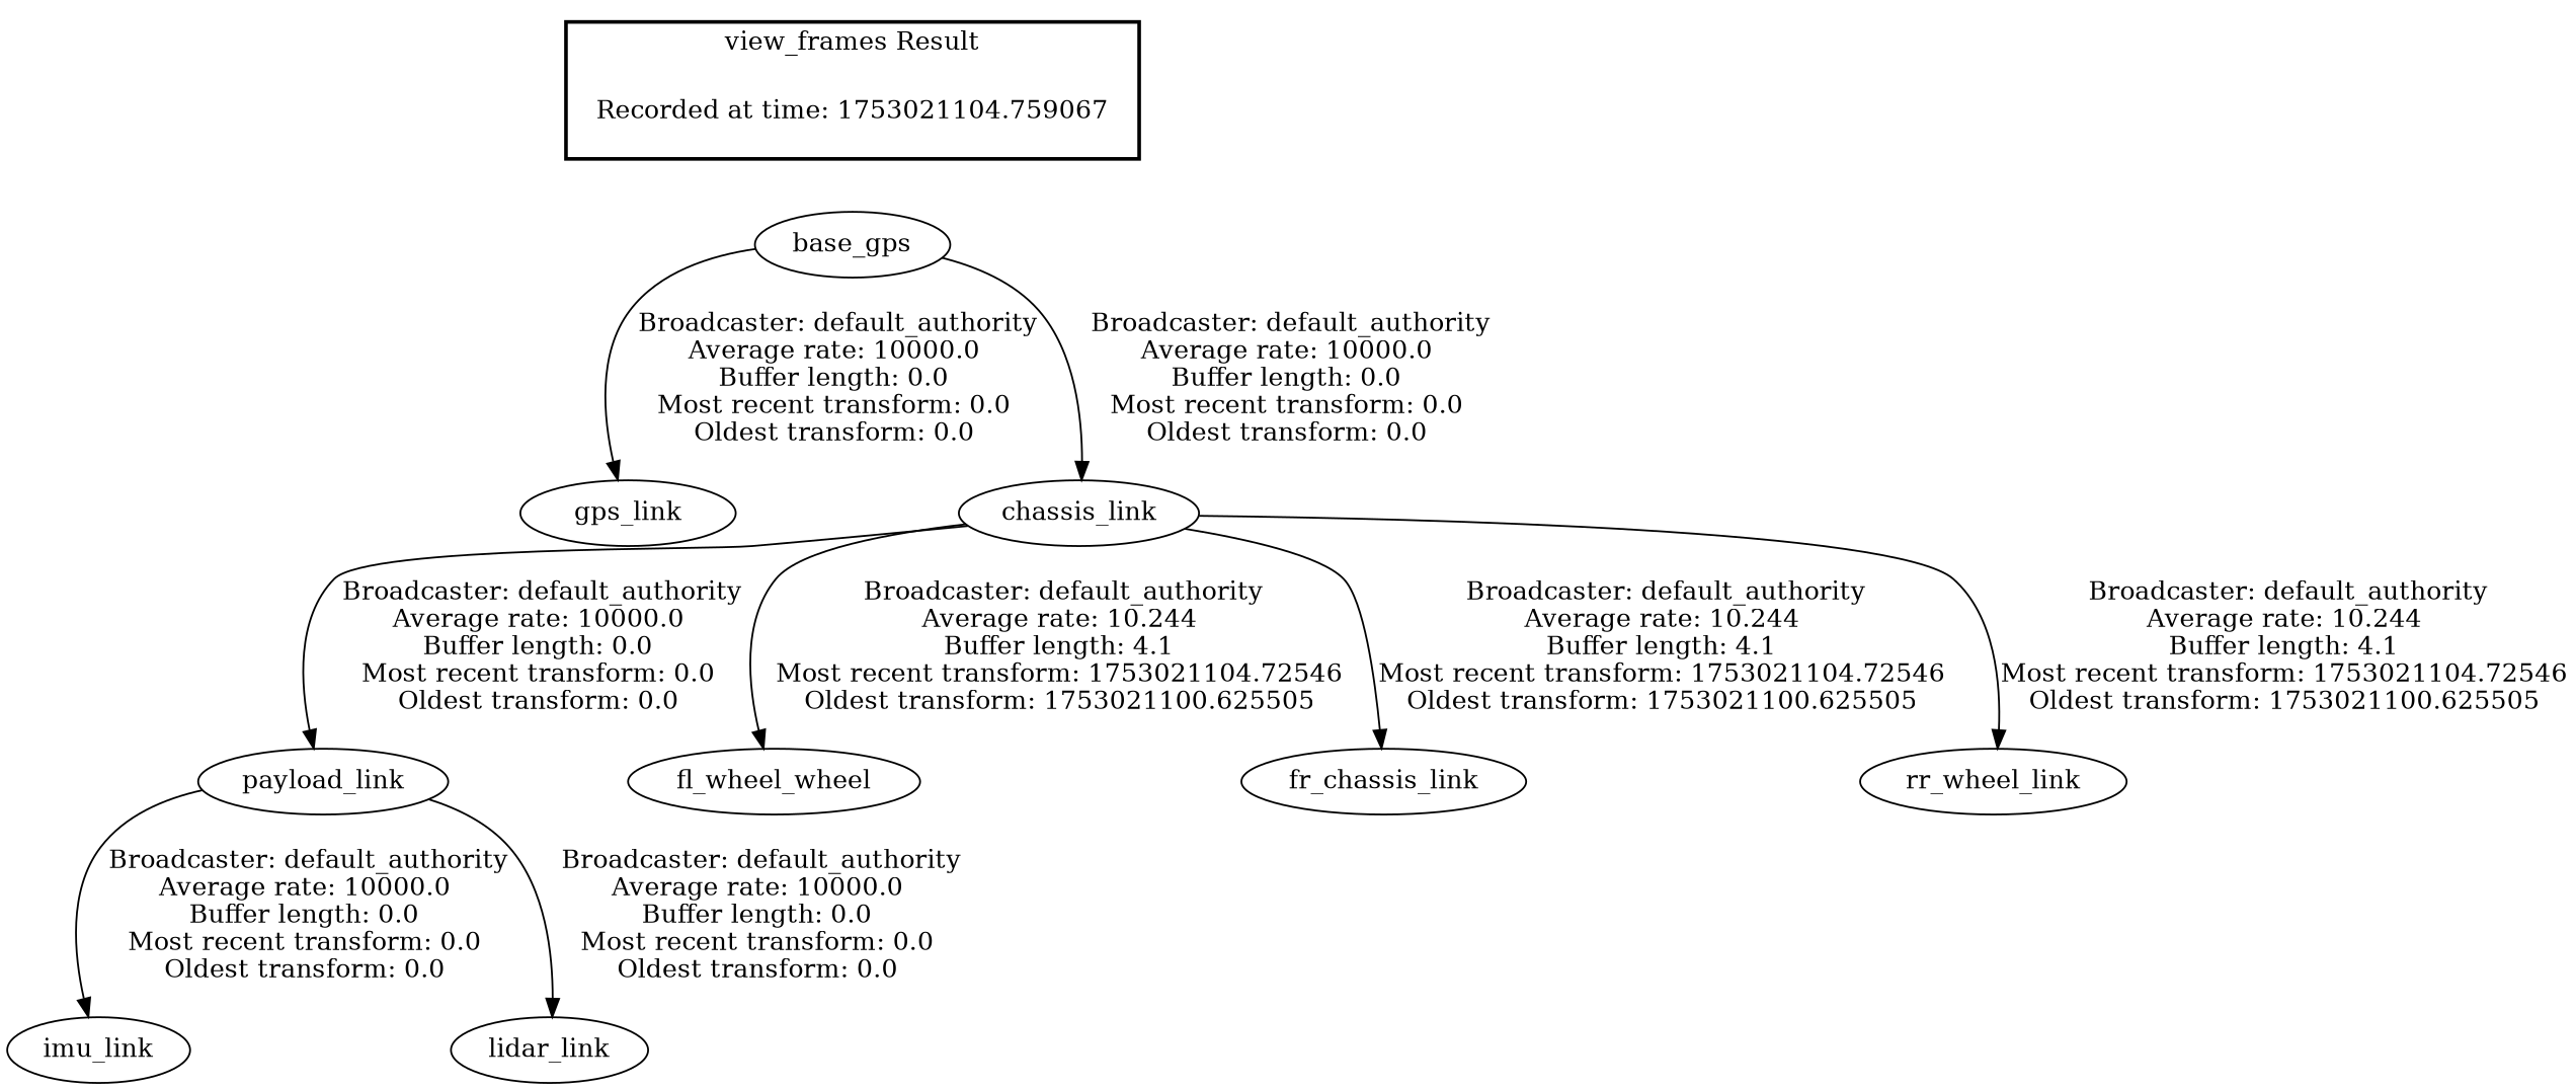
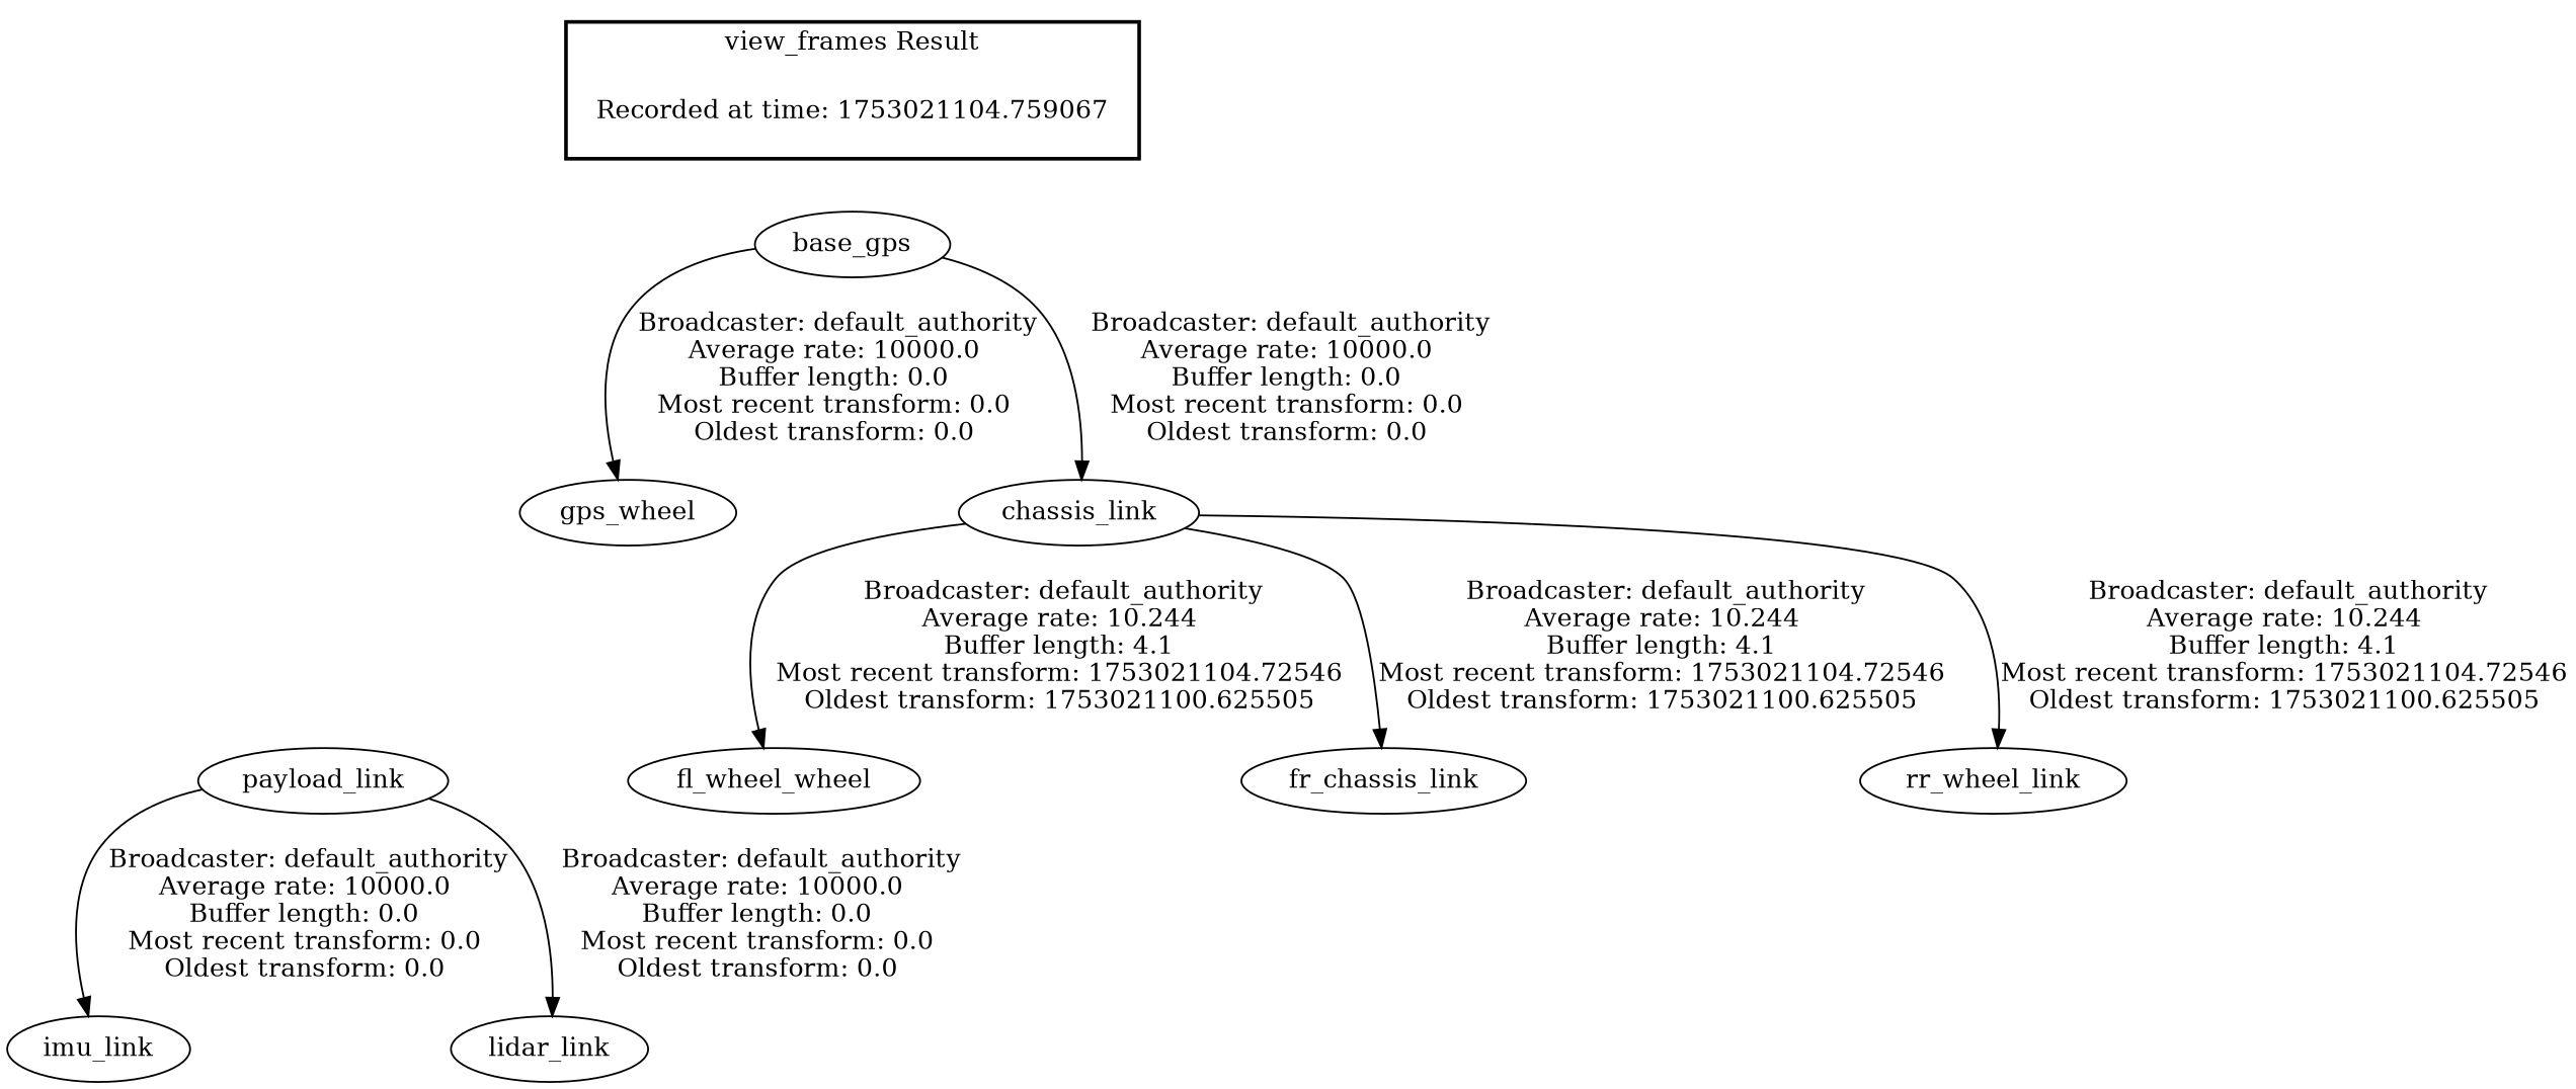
  digraph {
    "Recorded at time: 1753021104.759067" [shape=plaintext]
    n2 [label=base_gps]
    payload_link
    imu_link
    lidar_link
-   gps_link
+   gps_link [label=gps_wheel]
    chassis_link
    n8 [label=fl_wheel_wheel]
    n9 [label=fr_chassis_link]
    rr_wheel_link
    subgraph cluster_1 {
      color=black
      label="view_frames Result"
      style=bold
      "Recorded at time: 1753021104.759067"
    }
    "Recorded at time: 1753021104.759067" -> n2 [style=invis]
    n2 -> gps_link [label=" Broadcaster: default_authority\nAverage rate: 10000.0\nBuffer length: 0.0\nMost recent transform: 0.0\nOldest transform: 0.0\n"]
    n2 -> chassis_link [label=" Broadcaster: default_authority\nAverage rate: 10000.0\nBuffer length: 0.0\nMost recent transform: 0.0\nOldest transform: 0.0\n"]
    payload_link -> imu_link [label=" Broadcaster: default_authority\nAverage rate: 10000.0\nBuffer length: 0.0\nMost recent transform: 0.0\nOldest transform: 0.0\n"]
    payload_link -> lidar_link [label=" Broadcaster: default_authority\nAverage rate: 10000.0\nBuffer length: 0.0\nMost recent transform: 0.0\nOldest transform: 0.0\n"]
-   chassis_link -> payload_link [label=" Broadcaster: default_authority\nAverage rate: 10000.0\nBuffer length: 0.0\nMost recent transform: 0.0\nOldest transform: 0.0\n"]
    chassis_link -> n8 [label=" Broadcaster: default_authority\nAverage rate: 10.244\nBuffer length: 4.1\nMost recent transform: 1753021104.72546\nOldest transform: 1753021100.625505\n"]
    chassis_link -> n9 [label=" Broadcaster: default_authority\nAverage rate: 10.244\nBuffer length: 4.1\nMost recent transform: 1753021104.72546\nOldest transform: 1753021100.625505\n"]
    chassis_link -> rr_wheel_link [label=" Broadcaster: default_authority\nAverage rate: 10.244\nBuffer length: 4.1\nMost recent transform: 1753021104.72546\nOldest transform: 1753021100.625505\n"]
  }
